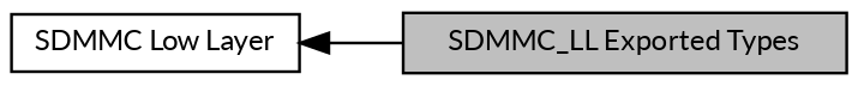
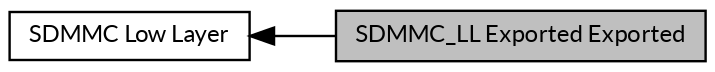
  digraph {
    rankdir=LR
    fontname=Lato
    node [color=black fontname=Lato fontsize=10 shape=record style=filled]
-   n1 [fillcolor=grey75 fontcolor=black height=0.2 label="SDMMC_LL Exported Types" width=0.4]
+   n1 [fillcolor=grey75 fontcolor=black height=0.2 label="SDMMC_LL Exported Exported" width=0.4]
    n2 [fillcolor=white height=0.2 label="SDMMC Low Layer" width=0.4]
    n2 -> n1 [dir=back fontname=Lato fontsize=10 labelfontname=Helvetica labelfontsize=10 shape=plaintext style=solid]
  }
